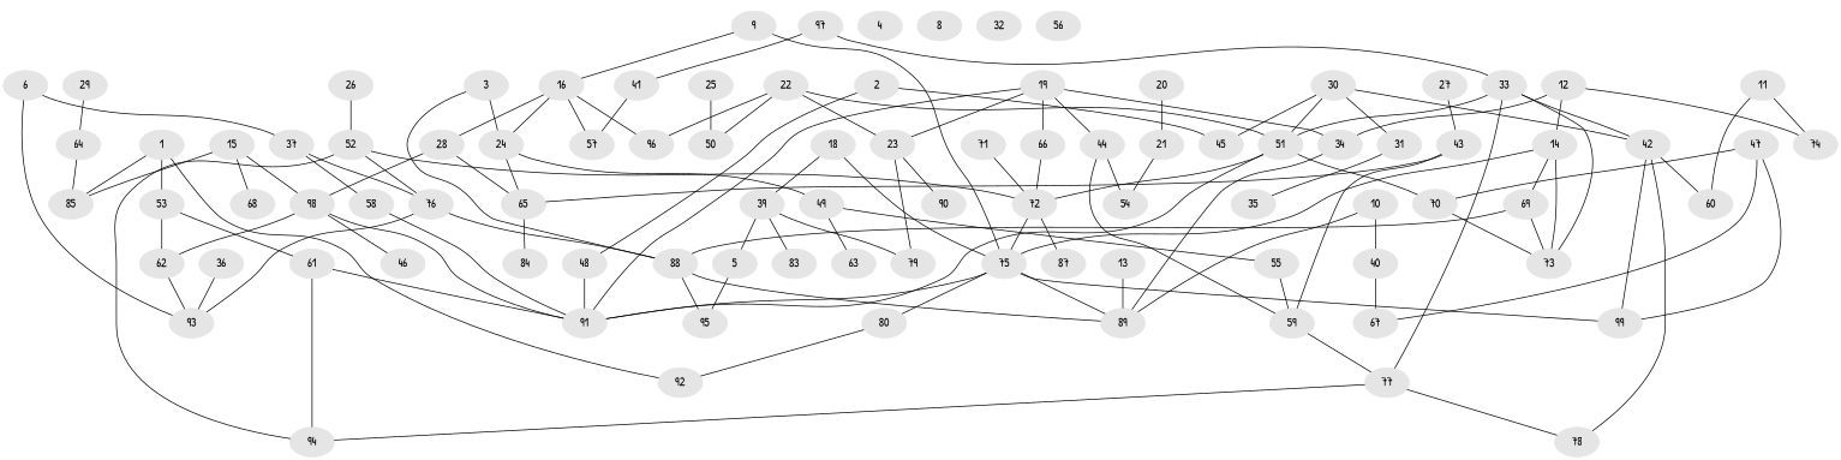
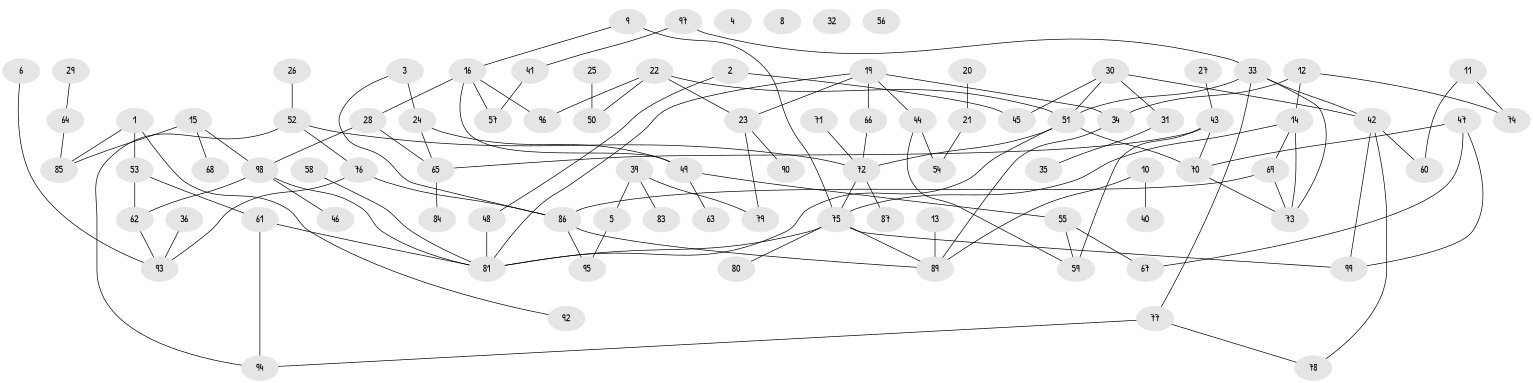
  graph {
    fontname="Patrick Hand"
    node [color=gray90 fontname="Patrick Hand" style=filled]
    edge [fontname="Patrick Hand"]
    1
    53
    85
    92
    62
    61
    2
    45
    48
-   81 [label=91]
+   81
    3
    24
-   88
+   88 [label=86]
    49
    65
    95
    89
    4
    5
    6
-   37
    93
    58
    76
    71
    72
    8
    9
    16
    75
    28
    57
    n33 [label=96]
    n34 [label=99]
    80
    10
    40
    67
    11
    60
    74
    14
    69
    73
    12
    34
    13
    15
    n49 [label=98]
    68
    46
    55
    63
    n54 [label=97]
    33
    41
    51
    42
    77
-   18
    39
    79
    83
    19
    23
    44
    66
    90
    54
    59
    20
    21
    22
    50
    70
    84
    25
    26
    52
    94
    27
    43
    29
    64
    30
    31
    35
    78
    32
    36
    47
    87
    56
    1 -- 53
    1 -- 85
    1 -- 92
    53 -- 62
    53 -- 61
    62 -- 93
    61 -- 81
    61 -- 94
    2 -- 45
    2 -- 48
    48 -- 81
    3 -- 24
    3 -- 88
    24 -- 49
    24 -- 65
    88 -- 95
    88 -- 89
    49 -- 55
    49 -- 63
    65 -- 84
    5 -- 95
-   6 -- 37
    6 -- 93
-   37 -- 58
-   37 -- 76
    58 -- 81
    76 -- 88
    76 -- 93
    71 -- 72
    72 -- 75
    72 -- 87
    9 -- 16
    9 -- 75
-   16 -- 24
+   16 -- 49
    16 -- 28
    16 -- 57
    16 -- n33
    75 -- 81
    75 -- 89
    75 -- n34
    75 -- 80
    28 -- 65
    28 -- n49
-   80 -- 92
    10 -- 89
    10 -- 40
-   40 -- 67
+   55 -- 67
    11 -- 60
    11 -- 74
    14 -- 75
    14 -- 69
    14 -- 73
    69 -- 88
    69 -- 73
    12 -- 74
    12 -- 14
    12 -- 34
    34 -- 89
    13 -- 89
    15 -- 85
    15 -- n49
    15 -- 68
    n49 -- 62
    n49 -- 81
    n49 -- 46
    55 -- 59
    n54 -- 33
    n54 -- 41
    33 -- 73
    33 -- 51
    33 -- 42
    33 -- 77
    41 -- 57
    51 -- 81
    51 -- 72
    51 -- 70
    42 -- n34
    42 -- 60
    42 -- 78
    77 -- 94
    77 -- 78
-   18 -- 75
-   18 -- 39
    39 -- 5
    39 -- 79
    39 -- 83
    19 -- 81
    19 -- 34
    19 -- 23
    19 -- 44
    19 -- 66
    23 -- 79
    23 -- 90
    44 -- 54
    44 -- 59
    66 -- 72
-   59 -- 77
    20 -- 21
    21 -- 54
    22 -- n33
    22 -- 51
    22 -- 23
    22 -- 50
    70 -- 73
    25 -- 50
    26 -- 52
    52 -- 76
    52 -- 72
    52 -- 94
    27 -- 43
    43 -- 65
    43 -- 59
+   43 -- 70
    29 -- 64
    64 -- 85
    30 -- 45
    30 -- 51
    30 -- 42
    30 -- 31
    31 -- 35
    36 -- 93
    47 -- n34
    47 -- 67
    47 -- 70
  }
